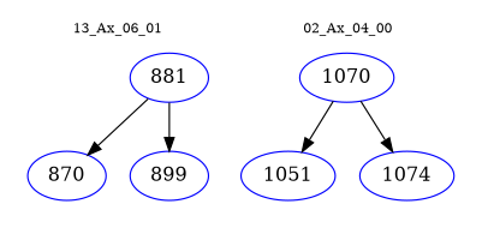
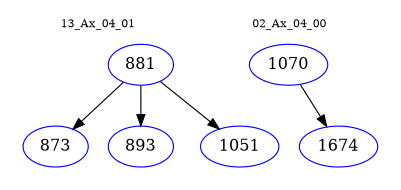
  digraph {
    node [color=blue]
    edge [color=black]
    n1 [label=881]
-   n2 [label=870]
-   n3 [label=899]
+   n2 [label=873]
+   n3 [label=893]
    n4 [label=1070]
    n5 [label=1051]
-   n6 [label=1074]
+   n6 [label=1674]
    subgraph cluster_1 {
      color=white
      fontsize=10
-     label="13_Ax_06_01"
+     label="13_Ax_04_01"
      n1
      n2
      n3
    }
    subgraph cluster_2 {
      color=white
      fontsize=10
      label="02_Ax_04_00"
      n4
      n5
      n6
    }
    n1 -> n2
    n1 -> n3
-   n4 -> n5
+   n1 -> n5
    n4 -> n6
  }
